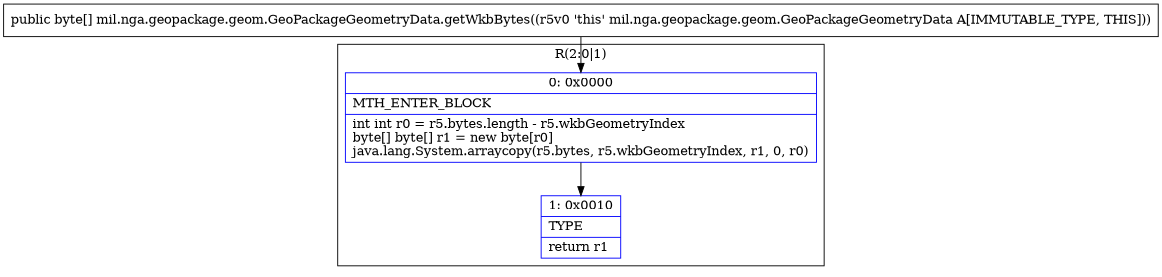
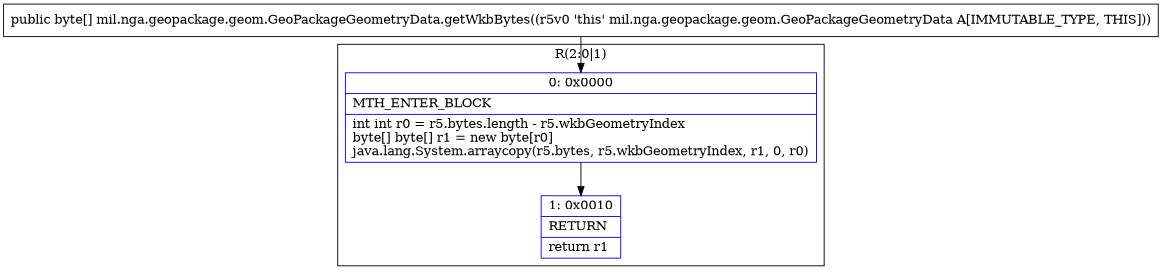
  digraph {
    node [color=blue shape=record]
    n1 [label="{0\:\ 0x0000|MTH_ENTER_BLOCK\l|int int r0 = r5.bytes.length \- r5.wkbGeometryIndex\lbyte[] byte[] r1 = new byte[r0]\ljava.lang.System.arraycopy(r5.bytes, r5.wkbGeometryIndex, r1, 0, r0)\l}"]
-   n2 [label="{1\:\ 0x0010|TYPE\l|return r1\l}"]
+   n2 [label="{1\:\ 0x0010|RETURN\l|return r1\l}"]
    n3 [label="{public byte[] mil.nga.geopackage.geom.GeoPackageGeometryData.getWkbBytes((r5v0 'this' mil.nga.geopackage.geom.GeoPackageGeometryData A[IMMUTABLE_TYPE, THIS])) }" color=""]
    subgraph cluster_1 {
      label="R(2:0|1)"
      n1
      n2
    }
    n1 -> n2
    n3 -> n1
  }
